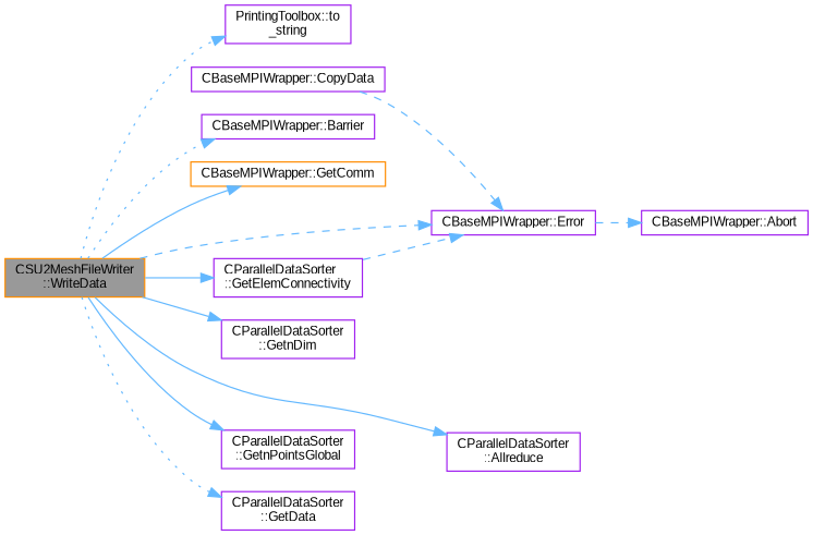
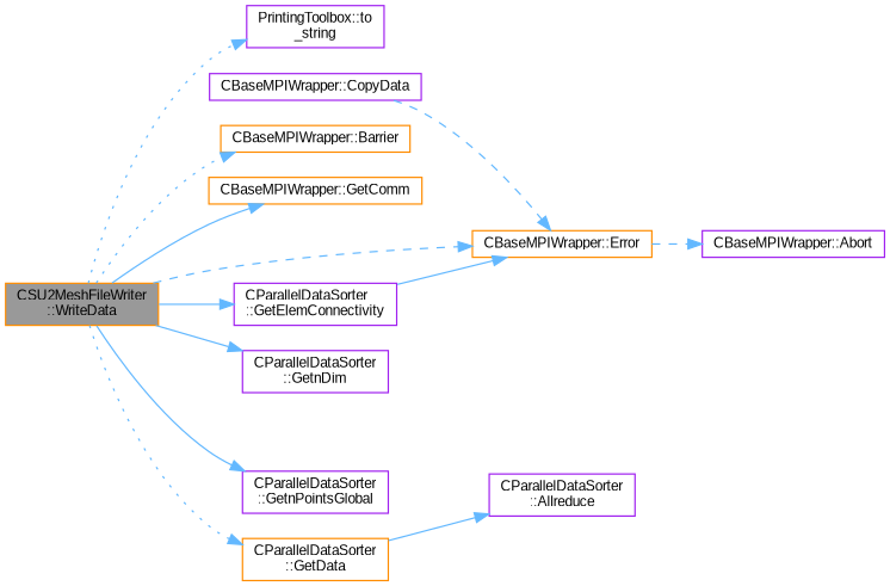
  digraph {
    fontname="Liberation Sans"
    rankdir=LR
    node [color=purple fillcolor=white fontname="Liberation Sans" fontsize=10 shape=box style=filled]
    edge [color=steelblue1 fontname="Liberation Sans" fontsize=10 labelfontname=Helvetica labelfontsize=10 style=solid]
    n1 [color=darkorange fillcolor=grey60 fontcolor=black height=0.2 label="CSU2MeshFileWriter\l::WriteData" width=0.4]
-   n2 [height=0.2 label="CBaseMPIWrapper::Error" width=0.4]
-   n3 [height=0.2 label="CBaseMPIWrapper::Barrier" width=0.4]
+   n2 [color=darkorange height=0.2 label="CBaseMPIWrapper::Error" width=0.4]
+   n3 [color=darkorange height=0.2 label="CBaseMPIWrapper::Barrier" width=0.4]
    n4 [color=darkorange height=0.2 label="CBaseMPIWrapper::GetComm" width=0.4]
-   n5 [height=0.2 label="CParallelDataSorter\l::GetData" width=0.4]
+   n5 [color=darkorange height=0.2 label="CParallelDataSorter\l::GetData" width=0.4]
    n6 [height=0.2 label="CParallelDataSorter\l::GetElemConnectivity" width=0.4]
    n7 [height=0.2 label="CParallelDataSorter\l::GetnDim" width=0.4]
    n8 [height=0.2 label="CParallelDataSorter\l::Allreduce" width=0.4]
    n9 [height=0.2 label="CParallelDataSorter\l::GetnPointsGlobal" width=0.4]
    n10 [height=0.2 label="PrintingToolbox::to\l_string" width=0.4]
    n11 [height=0.2 label="CBaseMPIWrapper::Abort" width=0.4]
    n12 [height=0.2 label="CBaseMPIWrapper::CopyData" width=0.4]
    n1 -> n2 [style=dashed]
    n1 -> n3 [style=dotted]
    n1 -> n4
    n1 -> n5 [style=dotted]
    n1 -> n6
    n1 -> n7
-   n1 -> n8
+   n5 -> n8
    n1 -> n9
    n1 -> n10 [style=dotted]
    n2 -> n11 [style=dashed]
-   n6 -> n2 [style=dashed]
+   n6 -> n2
    n12 -> n2 [style=dashed]
  }
